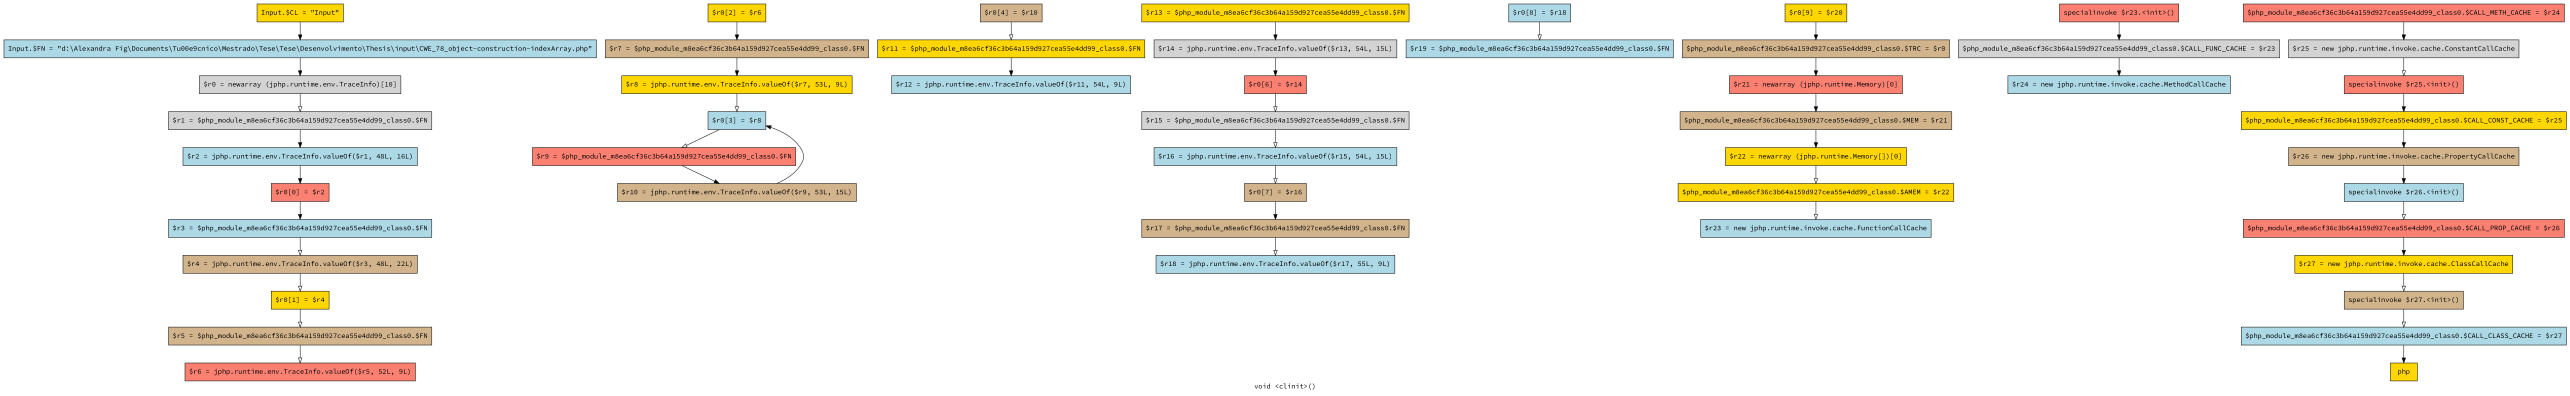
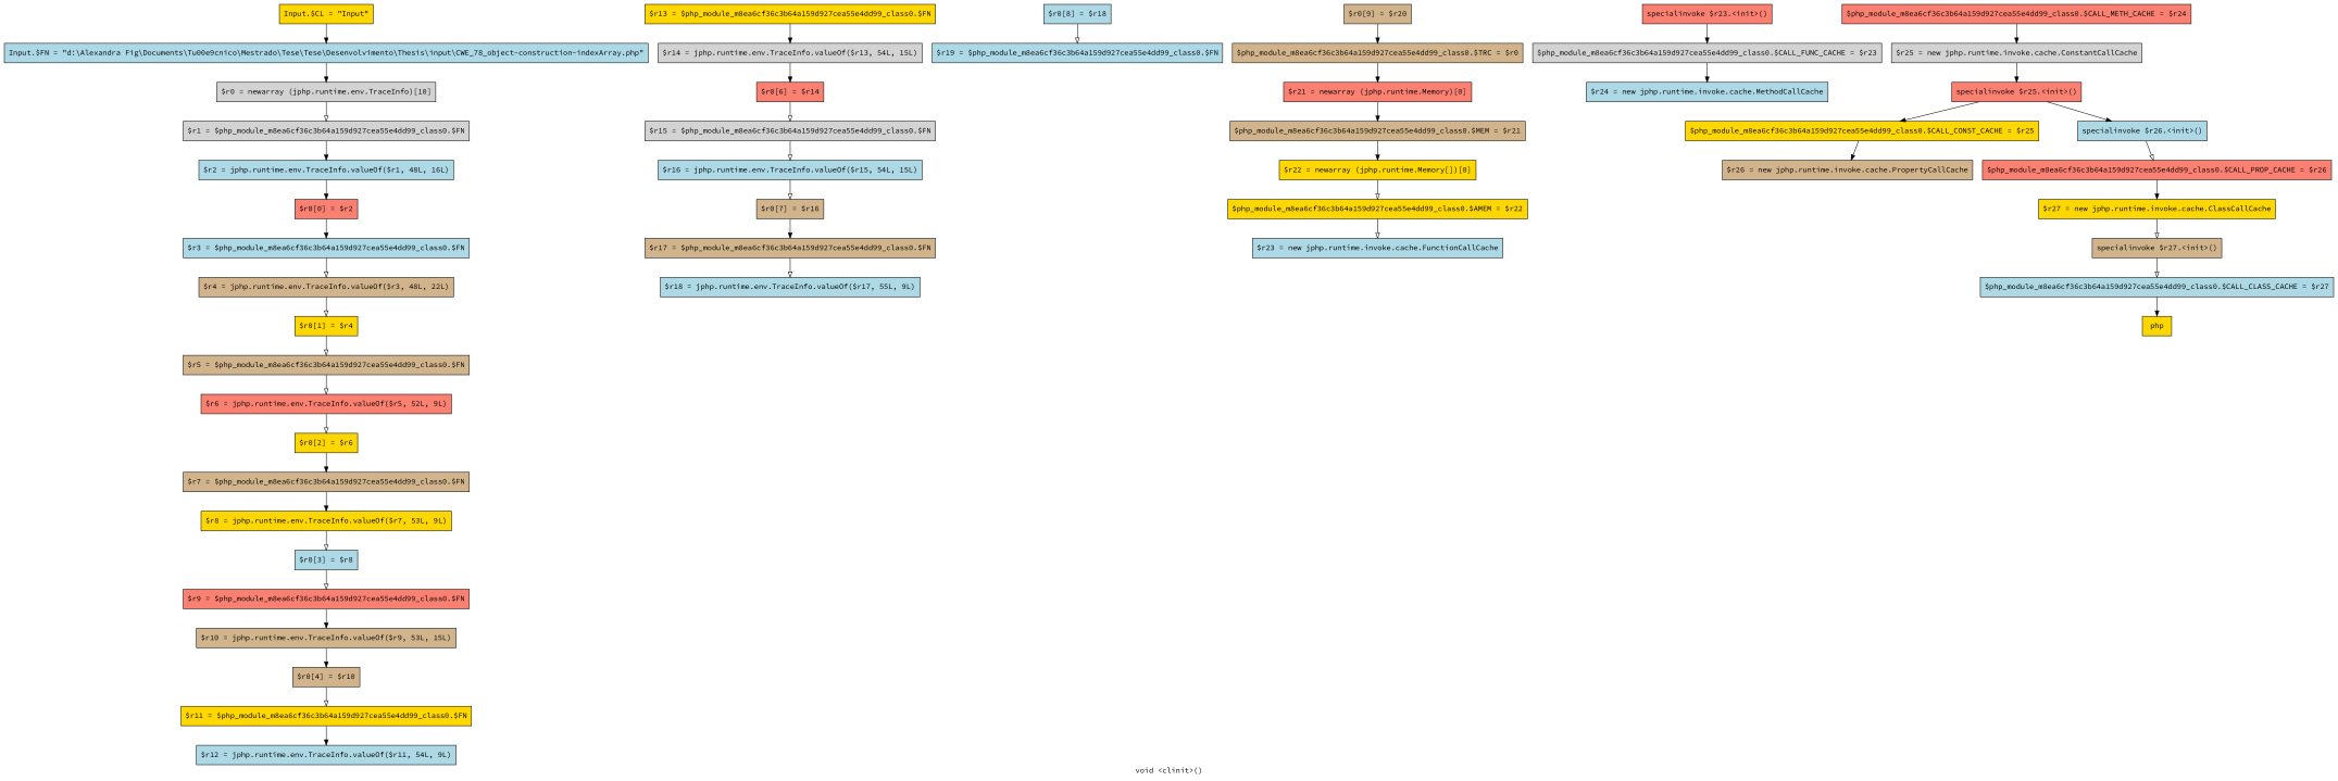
  digraph {
    fontname="Source Code Pro"
    label="void <clinit>()"
    node [fillcolor=lightblue fontname="Source Code Pro" shape=box style=filled]
    edge [arrowhead=normal fontname="Source Code Pro"]
    n1 [fillcolor=gold label="Input.$CL = \"Input\""]
    n2 [label="Input.$FN = \"d:\\Alexandra Fig\\Documents\\T\u00e9cnico\\Mestrado\\Tese\\Tese\\Desenvolvimento\\Thesis\\input\\CWE_78_object-construction-indexArray.php\""]
    n3 [fillcolor=lightgrey label="$r0 = newarray (jphp.runtime.env.TraceInfo)[10]"]
    n4 [fillcolor=lightgrey label="$r1 = $php_module_m8ea6cf36c3b64a159d927cea55e4dd99_class0.$FN"]
    n5 [label="$r2 = jphp.runtime.env.TraceInfo.valueOf($r1, 48L, 16L)"]
    n6 [fillcolor=salmon label="$r0[0] = $r2"]
    n7 [label="$r3 = $php_module_m8ea6cf36c3b64a159d927cea55e4dd99_class0.$FN"]
    n8 [fillcolor=tan label="$r4 = jphp.runtime.env.TraceInfo.valueOf($r3, 48L, 22L)"]
    n9 [fillcolor=gold label="$r0[1] = $r4"]
    n10 [fillcolor=tan label="$r5 = $php_module_m8ea6cf36c3b64a159d927cea55e4dd99_class0.$FN"]
    n11 [fillcolor=salmon label="$r6 = jphp.runtime.env.TraceInfo.valueOf($r5, 52L, 9L)"]
    n12 [fillcolor=gold label="$r0[2] = $r6"]
    n13 [fillcolor=tan label="$r7 = $php_module_m8ea6cf36c3b64a159d927cea55e4dd99_class0.$FN"]
    n14 [fillcolor=gold label="$r8 = jphp.runtime.env.TraceInfo.valueOf($r7, 53L, 9L)"]
    n15 [label="$r0[3] = $r8"]
    n16 [fillcolor=salmon label="$r9 = $php_module_m8ea6cf36c3b64a159d927cea55e4dd99_class0.$FN"]
    n17 [fillcolor=tan label="$r10 = jphp.runtime.env.TraceInfo.valueOf($r9, 53L, 15L)"]
    n18 [fillcolor=tan label="$r0[4] = $r10"]
    n19 [fillcolor=gold label="$r11 = $php_module_m8ea6cf36c3b64a159d927cea55e4dd99_class0.$FN"]
    n20 [label="$r12 = jphp.runtime.env.TraceInfo.valueOf($r11, 54L, 9L)"]
    n21 [fillcolor=gold label="$r13 = $php_module_m8ea6cf36c3b64a159d927cea55e4dd99_class0.$FN"]
    n22 [fillcolor=lightgrey label="$r14 = jphp.runtime.env.TraceInfo.valueOf($r13, 54L, 15L)"]
    n23 [fillcolor=salmon label="$r0[6] = $r14"]
    n24 [fillcolor=lightgrey label="$r15 = $php_module_m8ea6cf36c3b64a159d927cea55e4dd99_class0.$FN"]
    n25 [label="$r16 = jphp.runtime.env.TraceInfo.valueOf($r15, 54L, 15L)"]
    n26 [fillcolor=tan label="$r0[7] = $r16"]
    n27 [fillcolor=tan label="$r17 = $php_module_m8ea6cf36c3b64a159d927cea55e4dd99_class0.$FN"]
    n28 [label="$r18 = jphp.runtime.env.TraceInfo.valueOf($r17, 55L, 9L)"]
    n29 [label="$r0[8] = $r18"]
    n30 [label="$r19 = $php_module_m8ea6cf36c3b64a159d927cea55e4dd99_class0.$FN"]
-   n31 [fillcolor=gold label="$r0[9] = $r20"]
+   n31 [fillcolor=tan label="$r0[9] = $r20"]
    n32 [fillcolor=tan label="$php_module_m8ea6cf36c3b64a159d927cea55e4dd99_class0.$TRC = $r0"]
    n33 [fillcolor=salmon label="$r21 = newarray (jphp.runtime.Memory)[0]"]
    n34 [fillcolor=tan label="$php_module_m8ea6cf36c3b64a159d927cea55e4dd99_class0.$MEM = $r21"]
    n35 [fillcolor=gold label="$r22 = newarray (jphp.runtime.Memory[])[0]"]
    n36 [fillcolor=gold label="$php_module_m8ea6cf36c3b64a159d927cea55e4dd99_class0.$AMEM = $r22"]
    n37 [label="$r23 = new jphp.runtime.invoke.cache.FunctionCallCache"]
    n38 [fillcolor=salmon label="specialinvoke $r23.<init>()"]
    n39 [fillcolor=lightgrey label="$php_module_m8ea6cf36c3b64a159d927cea55e4dd99_class0.$CALL_FUNC_CACHE = $r23"]
    n40 [label="$r24 = new jphp.runtime.invoke.cache.MethodCallCache"]
    n41 [fillcolor=salmon label="$php_module_m8ea6cf36c3b64a159d927cea55e4dd99_class0.$CALL_METH_CACHE = $r24"]
    n42 [fillcolor=lightgrey label="$r25 = new jphp.runtime.invoke.cache.ConstantCallCache"]
    n43 [fillcolor=salmon label="specialinvoke $r25.<init>()"]
    n44 [fillcolor=gold label="$php_module_m8ea6cf36c3b64a159d927cea55e4dd99_class0.$CALL_CONST_CACHE = $r25"]
    n45 [fillcolor=tan label="$r26 = new jphp.runtime.invoke.cache.PropertyCallCache"]
    n46 [label="specialinvoke $r26.<init>()"]
    n47 [fillcolor=salmon label="$php_module_m8ea6cf36c3b64a159d927cea55e4dd99_class0.$CALL_PROP_CACHE = $r26"]
    n48 [fillcolor=gold label="$r27 = new jphp.runtime.invoke.cache.ClassCallCache"]
    n49 [fillcolor=tan label="specialinvoke $r27.<init>()"]
    n50 [label="$php_module_m8ea6cf36c3b64a159d927cea55e4dd99_class0.$CALL_CLASS_CACHE = $r27"]
    n51 [fillcolor=gold label=php]
    n1 -> n2
    n2 -> n3
    n3 -> n4 [arrowhead=onormal]
    n4 -> n5
    n5 -> n6
    n6 -> n7
    n7 -> n8 [arrowhead=onormal]
    n8 -> n9 [arrowhead=onormal]
    n9 -> n10 [arrowhead=onormal]
    n10 -> n11 [arrowhead=onormal]
+   n11 -> n12 [arrowhead=onormal]
    n12 -> n13
    n13 -> n14
    n14 -> n15 [arrowhead=onormal]
    n15 -> n16 [arrowhead=onormal]
    n16 -> n17
-   n17 -> n15
+   n17 -> n18
    n18 -> n19 [arrowhead=onormal]
    n19 -> n20
    n21 -> n22
    n22 -> n23
    n23 -> n24 [arrowhead=onormal]
    n24 -> n25 [arrowhead=onormal]
    n25 -> n26 [arrowhead=onormal]
    n26 -> n27
    n27 -> n28 [arrowhead=onormal]
    n29 -> n30 [arrowhead=onormal]
    n31 -> n32
    n32 -> n33
    n33 -> n34
    n34 -> n35
    n35 -> n36 [arrowhead=onormal]
    n36 -> n37 [arrowhead=onormal]
    n38 -> n39
    n39 -> n40
    n41 -> n42
-   n42 -> n43 [arrowhead=onormal]
+   n42 -> n43
    n43 -> n44
    n44 -> n45
-   n45 -> n46
+   n43 -> n46
    n46 -> n47 [arrowhead=onormal]
    n47 -> n48
    n48 -> n49 [arrowhead=onormal]
    n49 -> n50 [arrowhead=onormal]
    n50 -> n51
  }
